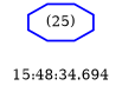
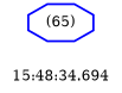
  digraph {
    label="15:48:34.694"
-   n1 [color=blue fontcolor=black label="(25)" shape=octagon style=bold]
+   n1 [color=blue fontcolor=black label="(65)" shape=octagon style=bold]
  }
